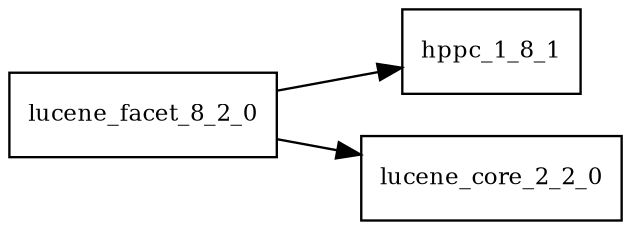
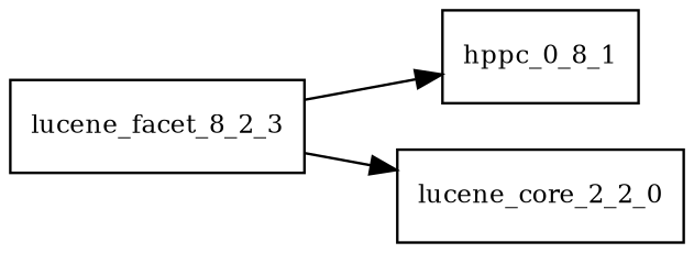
  digraph {
    rankdir=LR
    node [fontsize=10.0 shape=box]
-   lucene_facet_8_2_0
-   hppc_0_8_1 [label=hppc_1_8_1]
+   lucene_facet_8_2_0 [label=lucene_facet_8_2_3]
+   hppc_0_8_1
    n3 [label=lucene_core_2_2_0]
    lucene_facet_8_2_0 -> hppc_0_8_1
    lucene_facet_8_2_0 -> n3
  }
